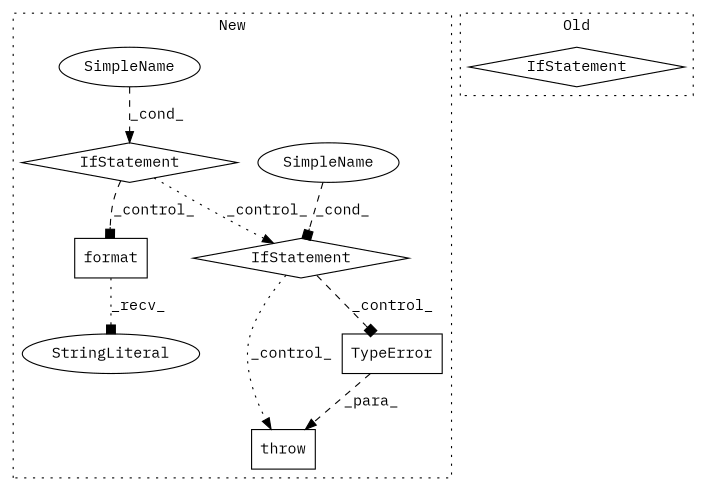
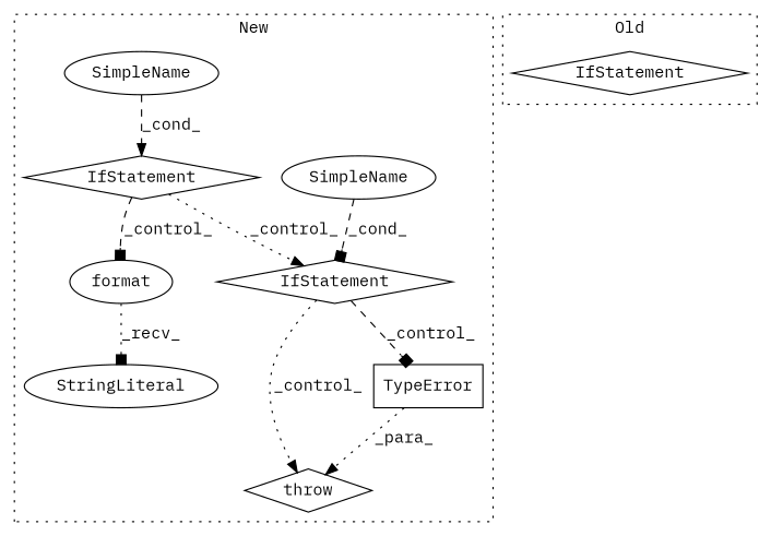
  digraph {
    fontname="IBM Plex Mono"
    node [a=25 fontname="IBM Plex Mono" l="4,2" shape=box]
    edge [arrowhead=normal fontname="IBM Plex Mono" style=dotted]
    n1 [a=32 l="10,1" label=TypeError s="821,903"]
-   n2 [a=53 l=6 label=throw s=815]
+   n2 [a=53 l=6 label=throw s=815 shape=diamond]
    n3 [label=IfStatement s="772,805" shape=diamond]
    n4 [a=42 label=SimpleName shape=ellipse l=""]
    n5 [a=42 label=SimpleName shape=ellipse l=""]
    n6 [label=IfStatement s="609,645" shape=diamond]
-   n7 [a=32 l="7,1" label=format s="736,758"]
+   n7 [a=32 l="7,1" label=format s="736,758" shape=ellipse]
    n8 [a=45 l=64 label=StringLiteral s=671 shape=ellipse]
    n9 [label=IfStatement s="944,964" shape=diamond]
    subgraph cluster_1 {
      label=New
      style=dotted
      n1
      n2
      n3
      n4
      n5
      n6
      n7
      n8
    }
    subgraph cluster_2 {
      label=Old
      style=dotted
      n9
    }
-   n1 -> n2 [label=_para_ style=dashed]
+   n1 -> n2 [label=_para_]
    n3 -> n1 [arrowhead=box label=_control_ style=dashed]
    n3 -> n2 [label=_control_]
    n4 -> n3 [arrowhead=box label=_cond_ style=dashed]
    n5 -> n6 [label=_cond_ style=dashed]
    n6 -> n3 [label=_control_]
    n6 -> n7 [arrowhead=box label=_control_ style=dashed]
    n7 -> n8 [arrowhead=box label=_recv_]
  }
